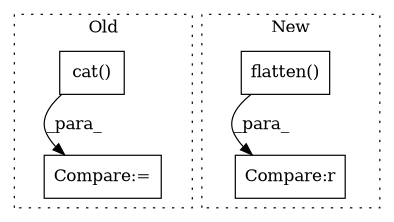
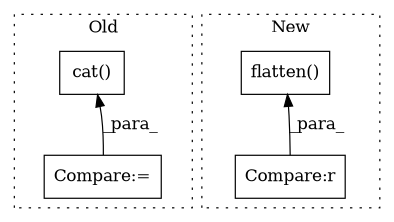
  digraph {
    node [a=75 shape=box]
    n1 [l="27,1" label="cat()" s="14836,15154"]
    n2 [a=68 l=4 label="Compare:=" s=14832]
    n3 [l=154 label="flatten()" s=18681]
    n4 [a=40 l=16 label="Compare:r" s=18999]
    subgraph cluster_1 {
      label=Old
      style=dotted
      n1
      n2
    }
    subgraph cluster_2 {
      label=New
      style=dotted
      n3
      n4
    }
-   n1 -> n2 [label=_para_]
-   n3 -> n4 [label=_para_]
+   n2 -> n1 [label=_para_]
+   n4 -> n3 [label=_para_]
  }
